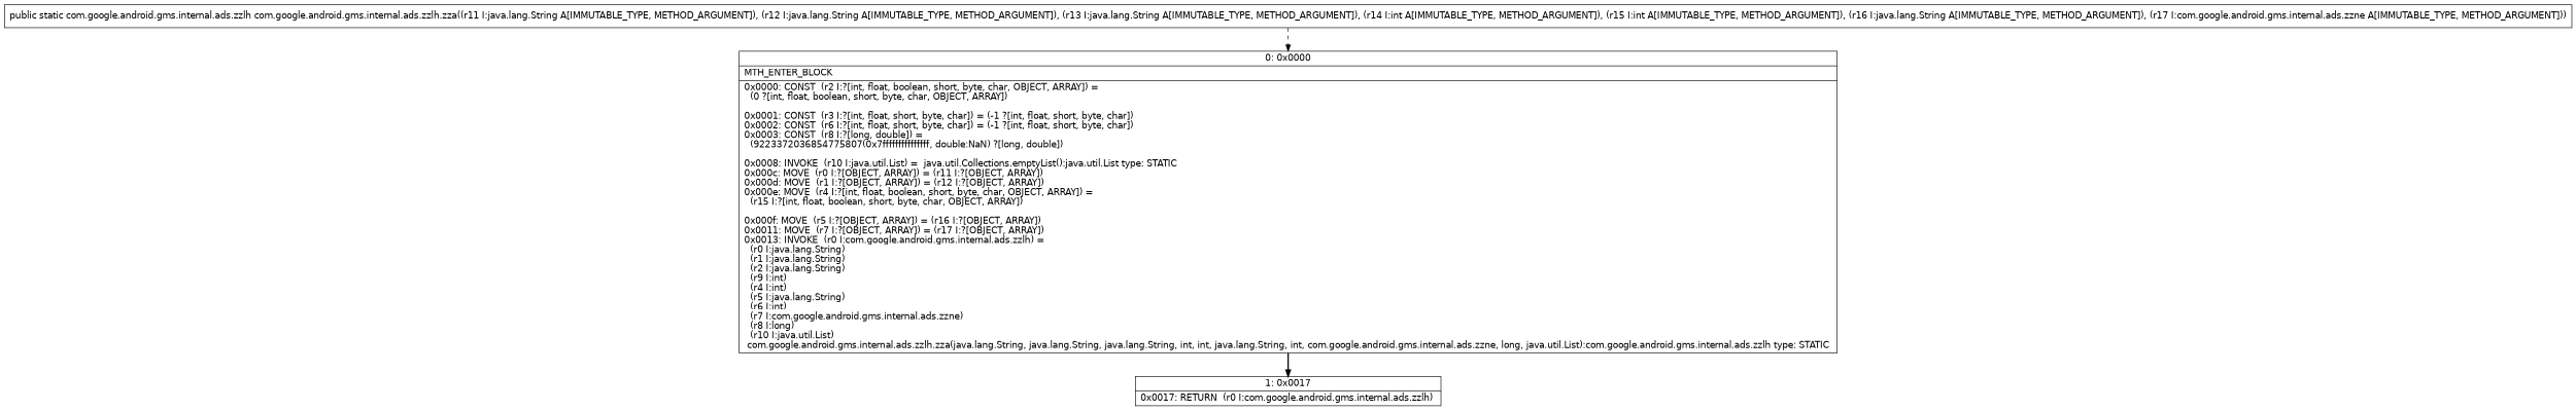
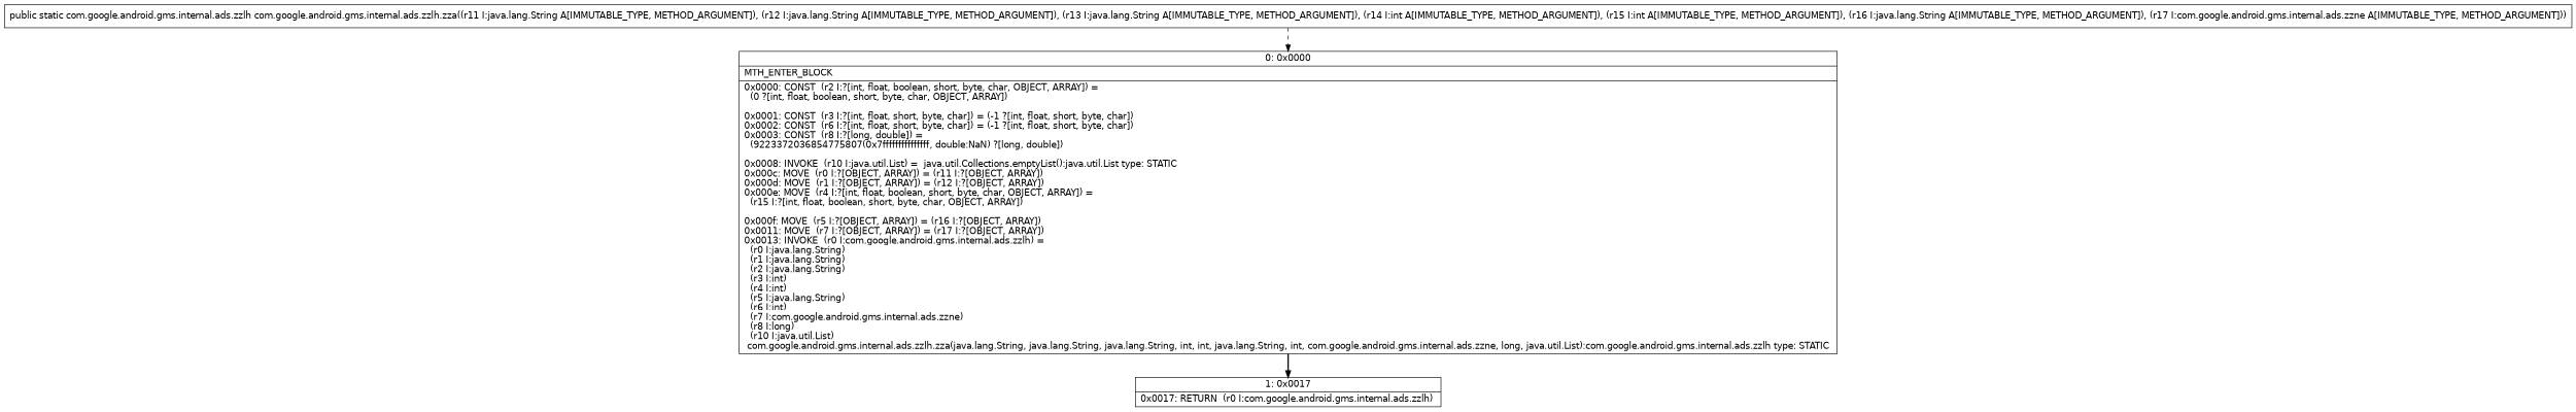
  digraph {
    fontname="DejaVu Sans"
    node [shape=record fontname="DejaVu Sans"]
    edge [fontname="DejaVu Sans"]
-   n1 [label="{0\:\ 0x0000|MTH_ENTER_BLOCK\l|0x0000: CONST  (r2 I:?[int, float, boolean, short, byte, char, OBJECT, ARRAY]) = \l  (0 ?[int, float, boolean, short, byte, char, OBJECT, ARRAY])\l \l0x0001: CONST  (r3 I:?[int, float, short, byte, char]) = (\-1 ?[int, float, short, byte, char]) \l0x0002: CONST  (r6 I:?[int, float, short, byte, char]) = (\-1 ?[int, float, short, byte, char]) \l0x0003: CONST  (r8 I:?[long, double]) = \l  (9223372036854775807(0x7fffffffffffffff, double:NaN) ?[long, double])\l \l0x0008: INVOKE  (r10 I:java.util.List) =  java.util.Collections.emptyList():java.util.List type: STATIC \l0x000c: MOVE  (r0 I:?[OBJECT, ARRAY]) = (r11 I:?[OBJECT, ARRAY]) \l0x000d: MOVE  (r1 I:?[OBJECT, ARRAY]) = (r12 I:?[OBJECT, ARRAY]) \l0x000e: MOVE  (r4 I:?[int, float, boolean, short, byte, char, OBJECT, ARRAY]) = \l  (r15 I:?[int, float, boolean, short, byte, char, OBJECT, ARRAY])\l \l0x000f: MOVE  (r5 I:?[OBJECT, ARRAY]) = (r16 I:?[OBJECT, ARRAY]) \l0x0011: MOVE  (r7 I:?[OBJECT, ARRAY]) = (r17 I:?[OBJECT, ARRAY]) \l0x0013: INVOKE  (r0 I:com.google.android.gms.internal.ads.zzlh) = \l  (r0 I:java.lang.String)\l  (r1 I:java.lang.String)\l  (r2 I:java.lang.String)\l  (r9 I:int)\l  (r4 I:int)\l  (r5 I:java.lang.String)\l  (r6 I:int)\l  (r7 I:com.google.android.gms.internal.ads.zzne)\l  (r8 I:long)\l  (r10 I:java.util.List)\l com.google.android.gms.internal.ads.zzlh.zza(java.lang.String, java.lang.String, java.lang.String, int, int, java.lang.String, int, com.google.android.gms.internal.ads.zzne, long, java.util.List):com.google.android.gms.internal.ads.zzlh type: STATIC \l}"]
+   n1 [label="{0\:\ 0x0000|MTH_ENTER_BLOCK\l|0x0000: CONST  (r2 I:?[int, float, boolean, short, byte, char, OBJECT, ARRAY]) = \l  (0 ?[int, float, boolean, short, byte, char, OBJECT, ARRAY])\l \l0x0001: CONST  (r3 I:?[int, float, short, byte, char]) = (\-1 ?[int, float, short, byte, char]) \l0x0002: CONST  (r6 I:?[int, float, short, byte, char]) = (\-1 ?[int, float, short, byte, char]) \l0x0003: CONST  (r8 I:?[long, double]) = \l  (9223372036854775807(0x7fffffffffffffff, double:NaN) ?[long, double])\l \l0x0008: INVOKE  (r10 I:java.util.List) =  java.util.Collections.emptyList():java.util.List type: STATIC \l0x000c: MOVE  (r0 I:?[OBJECT, ARRAY]) = (r11 I:?[OBJECT, ARRAY]) \l0x000d: MOVE  (r1 I:?[OBJECT, ARRAY]) = (r12 I:?[OBJECT, ARRAY]) \l0x000e: MOVE  (r4 I:?[int, float, boolean, short, byte, char, OBJECT, ARRAY]) = \l  (r15 I:?[int, float, boolean, short, byte, char, OBJECT, ARRAY])\l \l0x000f: MOVE  (r5 I:?[OBJECT, ARRAY]) = (r16 I:?[OBJECT, ARRAY]) \l0x0011: MOVE  (r7 I:?[OBJECT, ARRAY]) = (r17 I:?[OBJECT, ARRAY]) \l0x0013: INVOKE  (r0 I:com.google.android.gms.internal.ads.zzlh) = \l  (r0 I:java.lang.String)\l  (r1 I:java.lang.String)\l  (r2 I:java.lang.String)\l  (r3 I:int)\l  (r4 I:int)\l  (r5 I:java.lang.String)\l  (r6 I:int)\l  (r7 I:com.google.android.gms.internal.ads.zzne)\l  (r8 I:long)\l  (r10 I:java.util.List)\l com.google.android.gms.internal.ads.zzlh.zza(java.lang.String, java.lang.String, java.lang.String, int, int, java.lang.String, int, com.google.android.gms.internal.ads.zzne, long, java.util.List):com.google.android.gms.internal.ads.zzlh type: STATIC \l}"]
    n2 [label="{1\:\ 0x0017|0x0017: RETURN  (r0 I:com.google.android.gms.internal.ads.zzlh) \l}"]
    n3 [label="{public static com.google.android.gms.internal.ads.zzlh com.google.android.gms.internal.ads.zzlh.zza((r11 I:java.lang.String A[IMMUTABLE_TYPE, METHOD_ARGUMENT]), (r12 I:java.lang.String A[IMMUTABLE_TYPE, METHOD_ARGUMENT]), (r13 I:java.lang.String A[IMMUTABLE_TYPE, METHOD_ARGUMENT]), (r14 I:int A[IMMUTABLE_TYPE, METHOD_ARGUMENT]), (r15 I:int A[IMMUTABLE_TYPE, METHOD_ARGUMENT]), (r16 I:java.lang.String A[IMMUTABLE_TYPE, METHOD_ARGUMENT]), (r17 I:com.google.android.gms.internal.ads.zzne A[IMMUTABLE_TYPE, METHOD_ARGUMENT])) }"]
    n1 -> n2 [style=bold]
    n3 -> n1 [style=dashed]
  }
